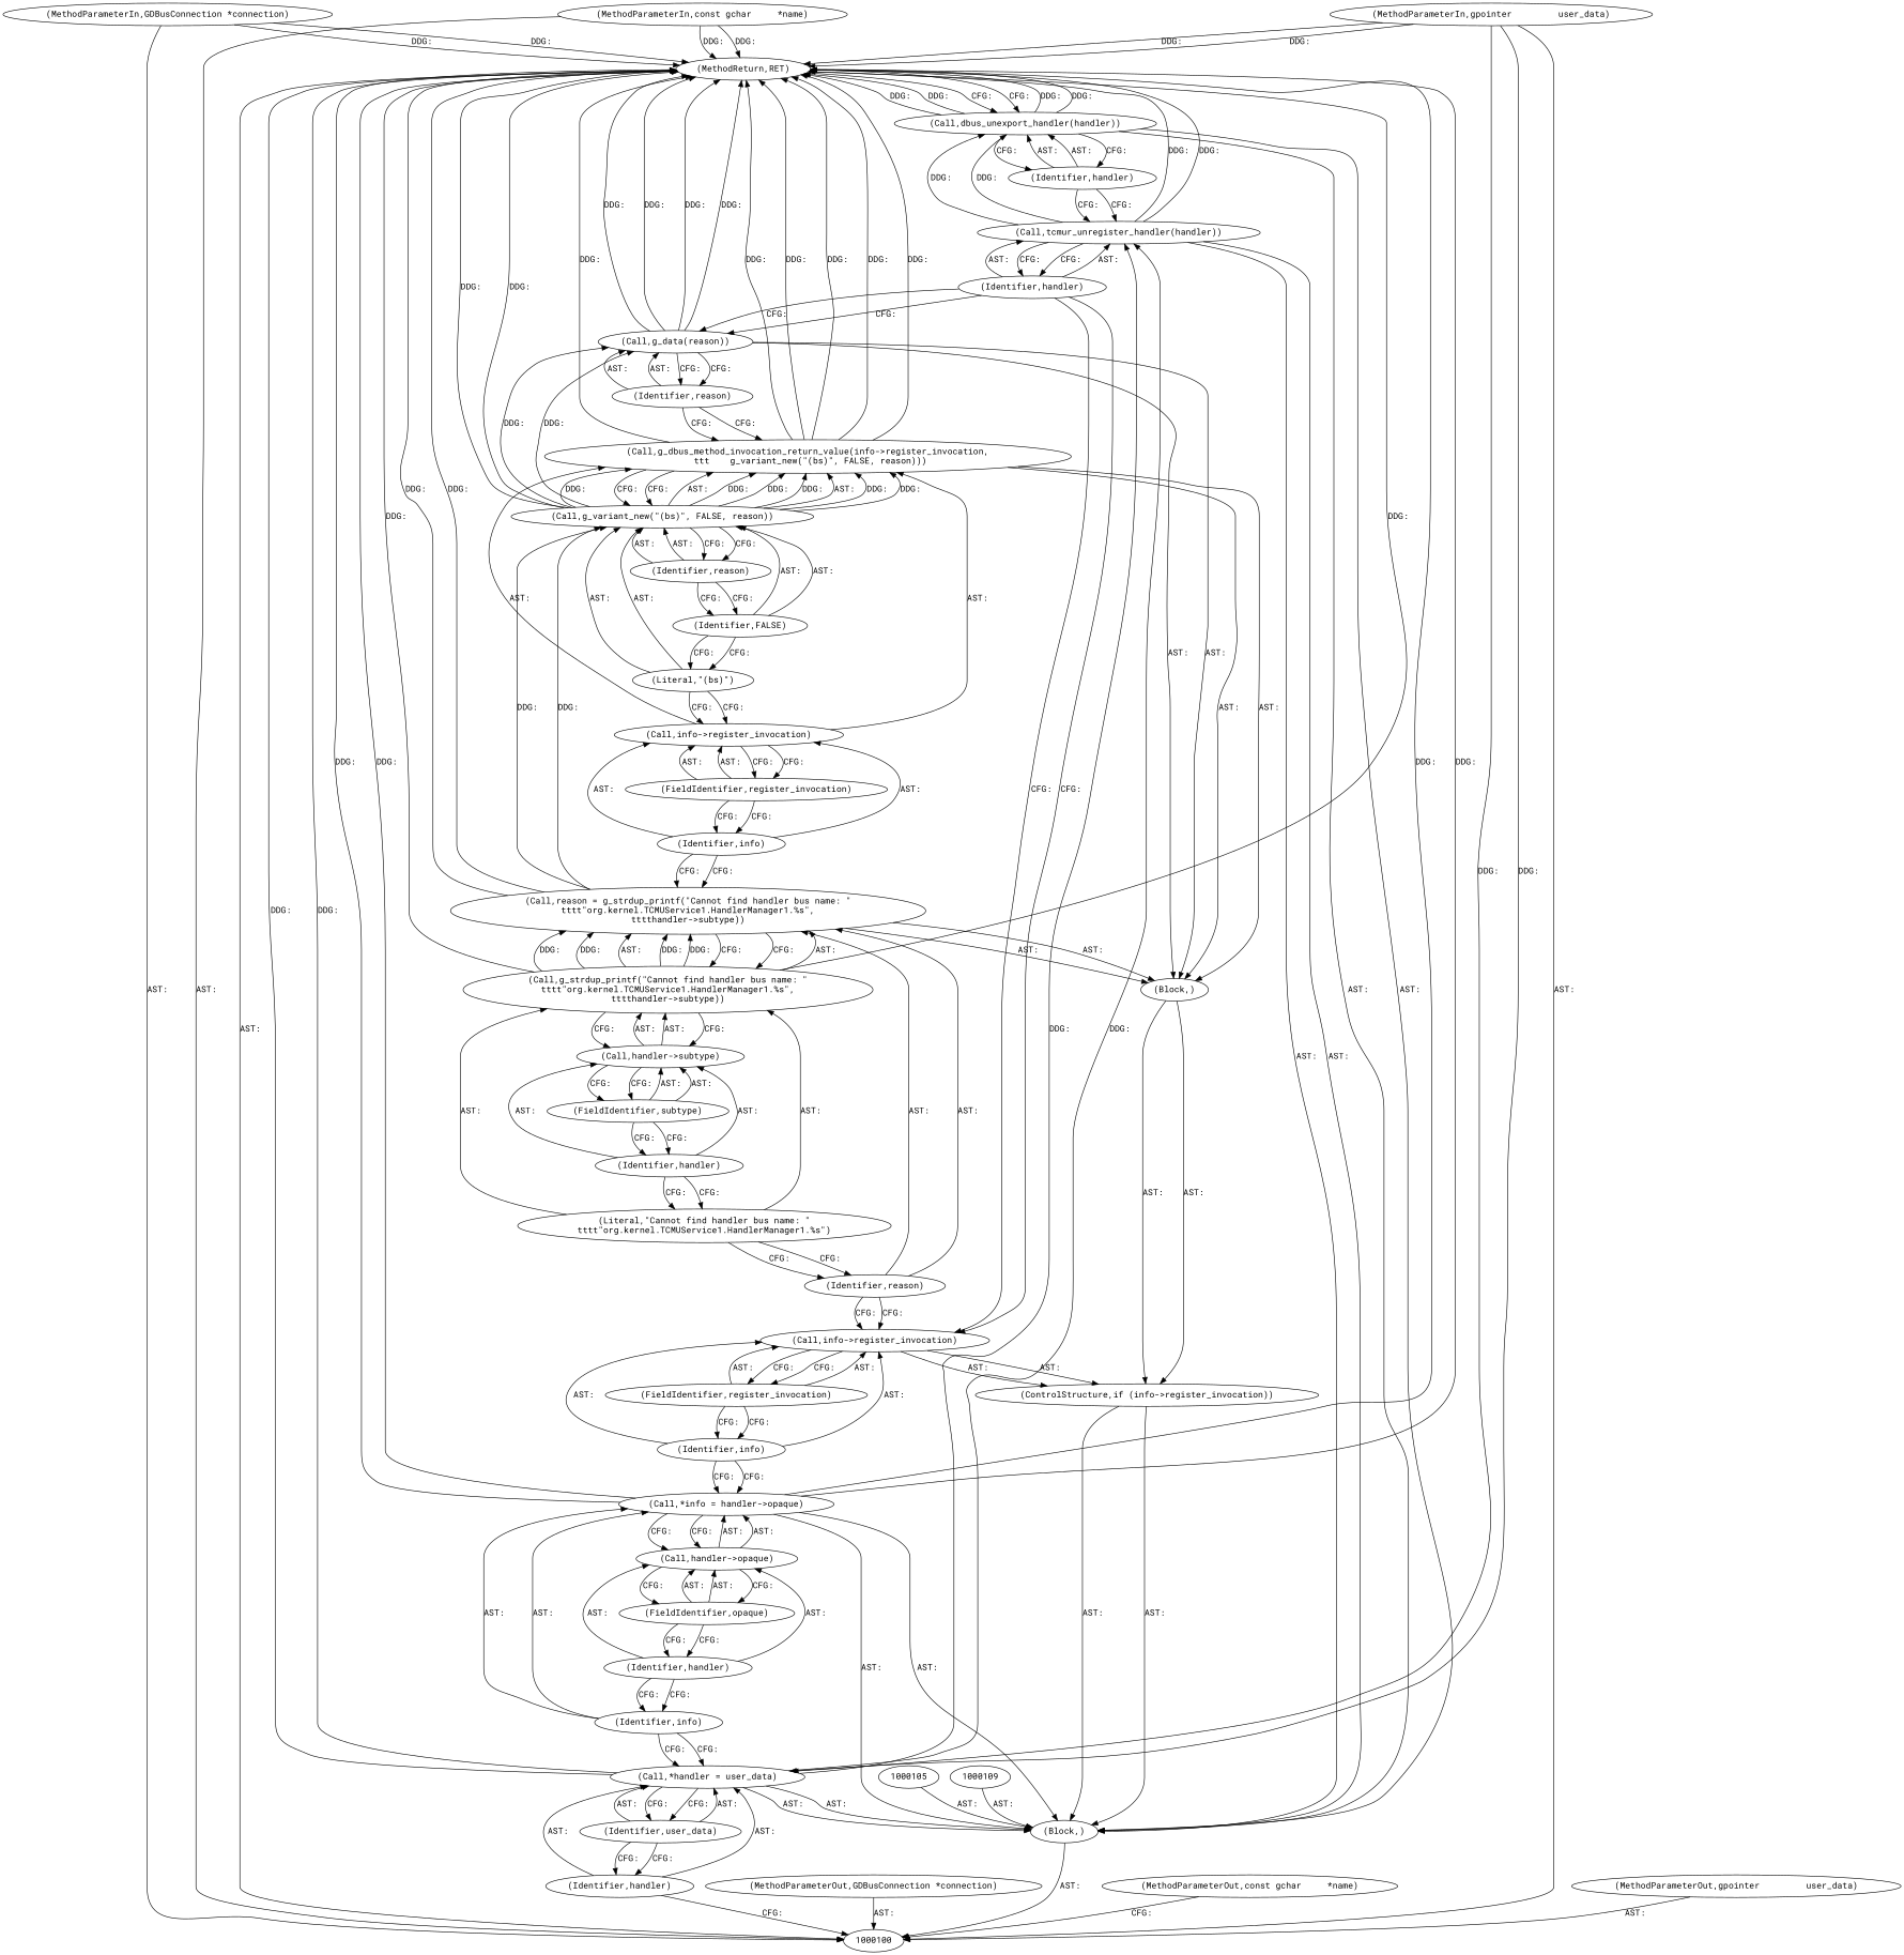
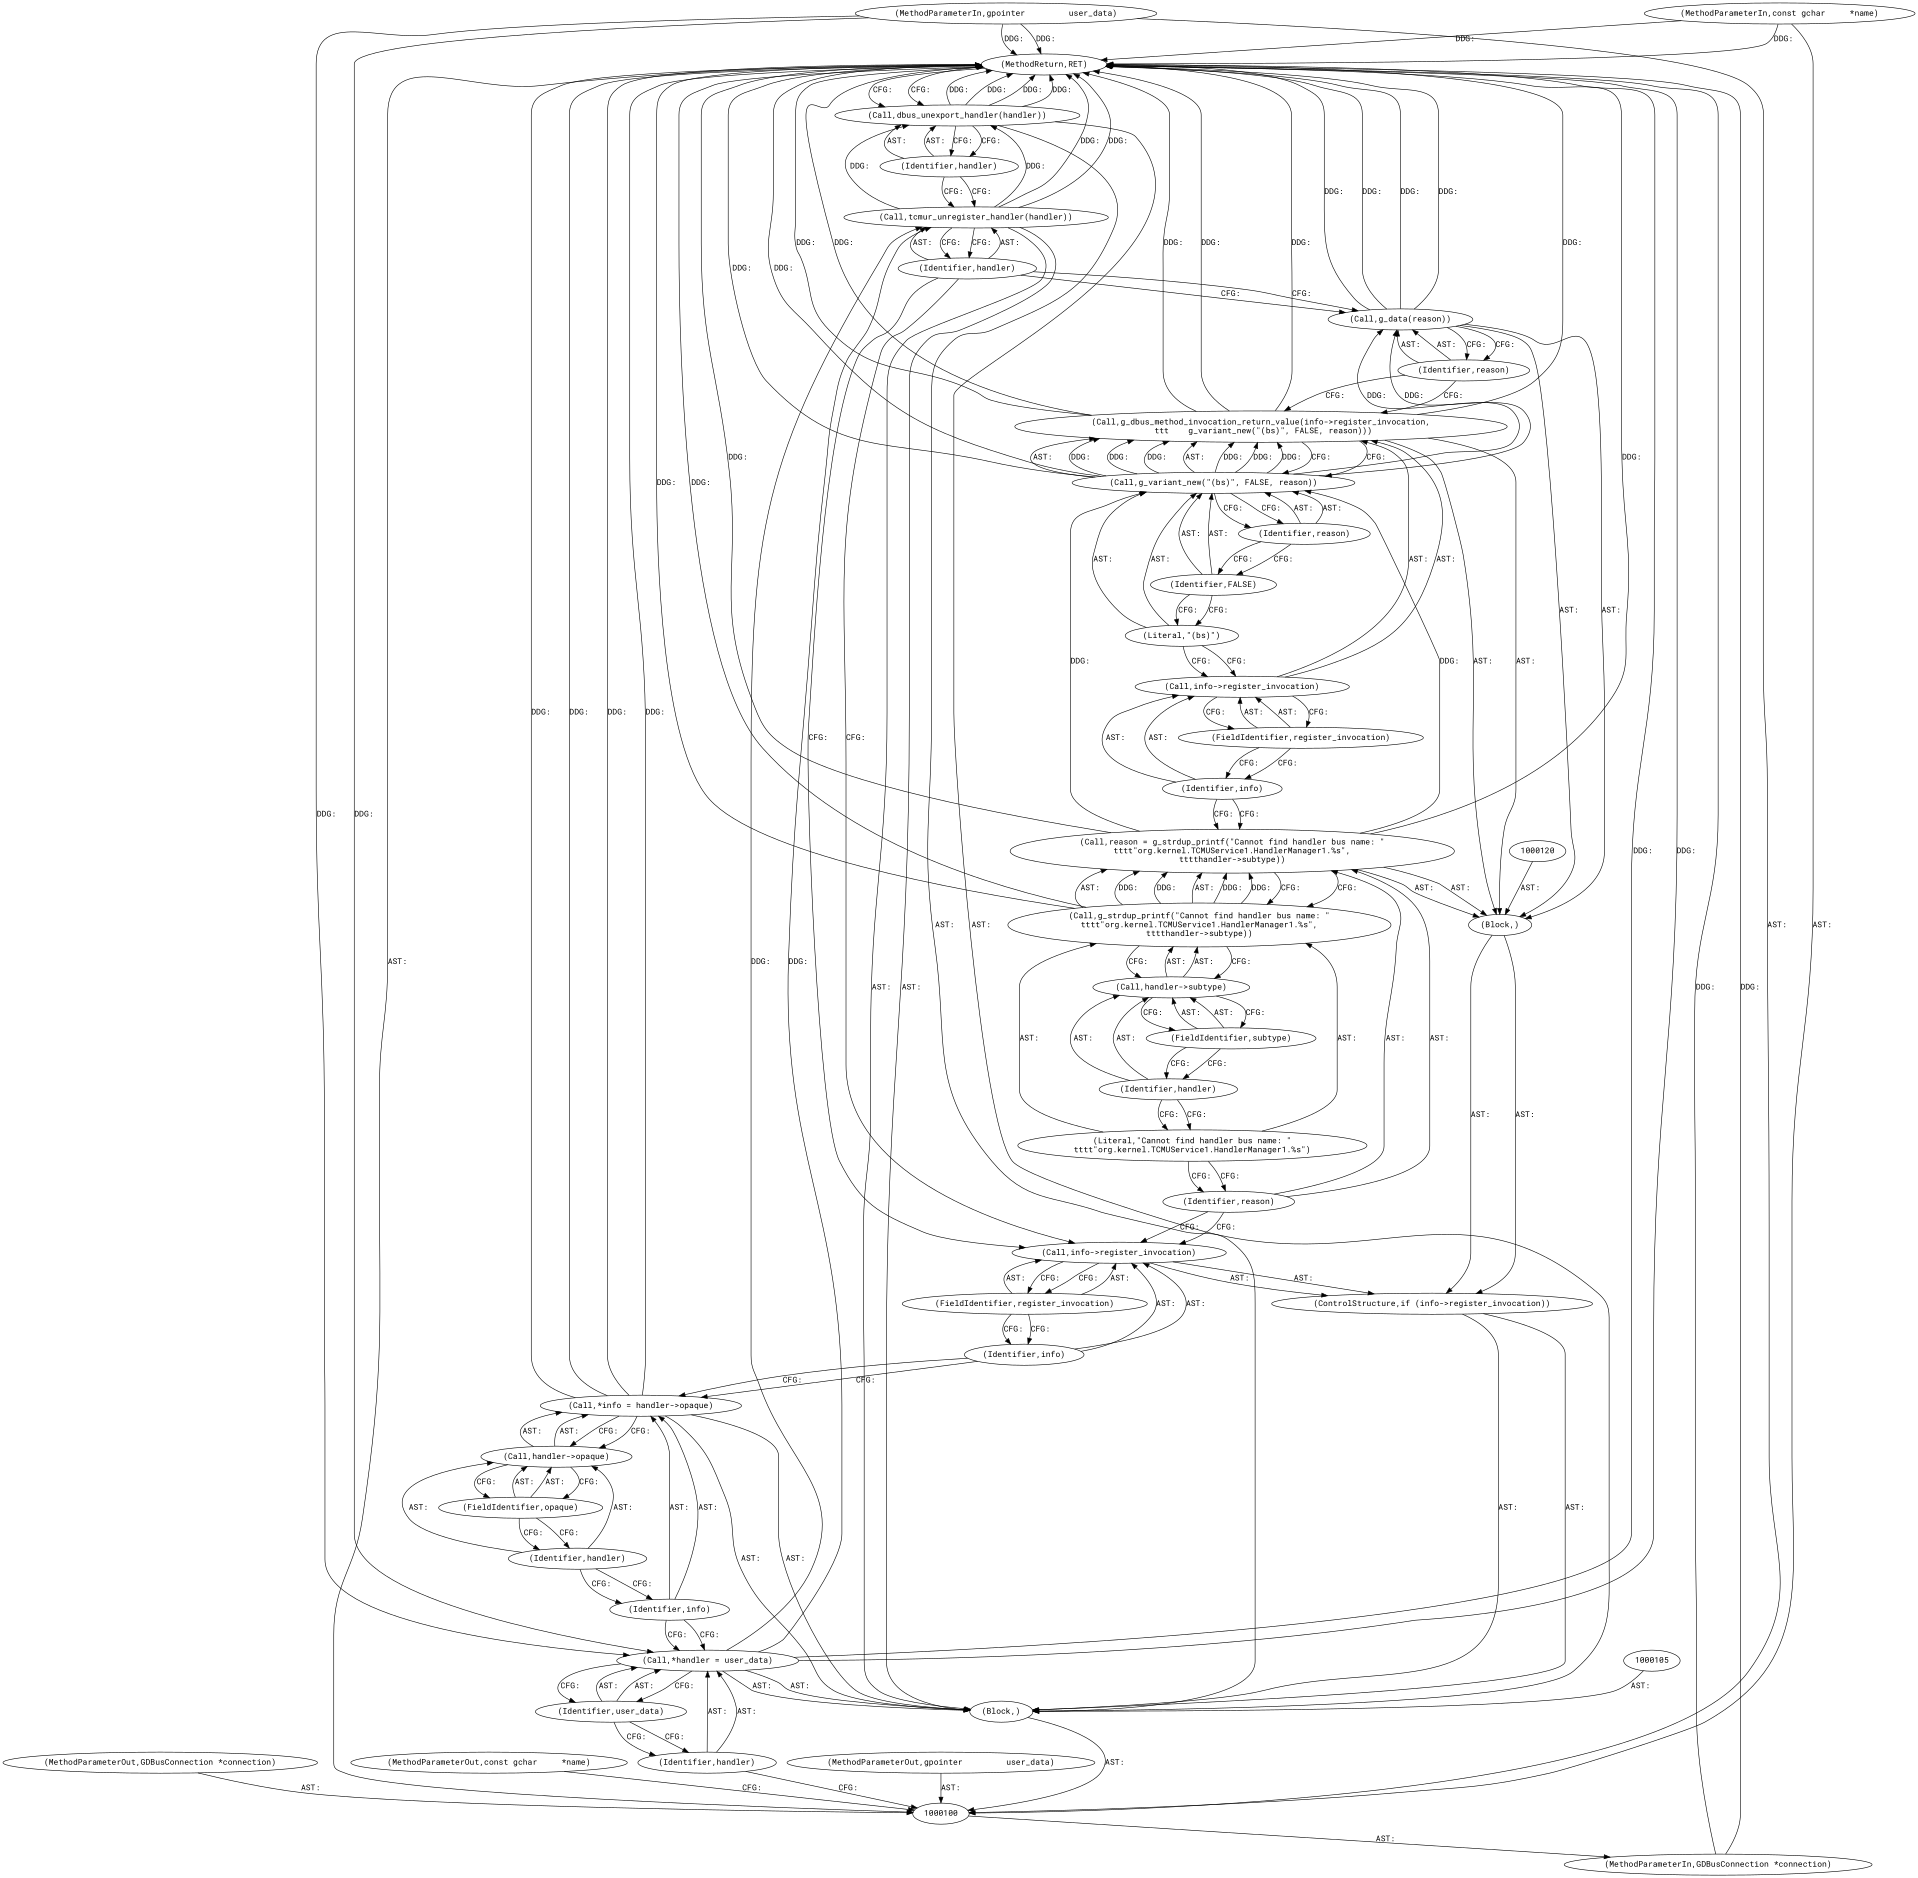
  digraph {
    fontname="Roboto Mono"
    node [fontname="Roboto Mono"]
    edge [fontname="Roboto Mono"]
    n1 [label="(MethodReturn,RET)"]
    n2 [label="(Call,dbus_unexport_handler(handler))"]
    1000100
    n4 [label="(Block,)"]
    n5 [label="(Identifier,handler)"]
    n6 [label="(MethodParameterIn,GDBusConnection *connection)"]
    n7 [label="(MethodParameterOut,GDBusConnection *connection)"]
    n8 [label="(Call,g_strdup_printf(\"Cannot find handler bus name: \"\n\t\t\t\t\"org.kernel.TCMUService1.HandlerManager1.%s\",\n\t\t\t\thandler->subtype))"]
    n9 [label="(Call,reason = g_strdup_printf(\"Cannot find handler bus name: \"\n\t\t\t\t\"org.kernel.TCMUService1.HandlerManager1.%s\",\n\t\t\t\thandler->subtype))"]
    n10 [label="(Call,handler->subtype)"]
    n11 [label="(Call,g_variant_new(\"(bs)\", FALSE, reason))"]
    n12 [label="(Block,)"]
    n13 [label="(FieldIdentifier,subtype)"]
    n14 [label="(Call,g_dbus_method_invocation_return_value(info->register_invocation,\n \t\t\t    g_variant_new(\"(bs)\", FALSE, reason)))"]
    n15 [label="(Identifier,reason)"]
    n16 [label="(Call,g_data(reason))"]
    n17 [label="(ControlStructure,if (info->register_invocation))"]
    n18 [label="(Identifier,reason)"]
    n19 [label="(Call,info->register_invocation)"]
    n20 [label="(FieldIdentifier,register_invocation)"]
    n21 [label="(Literal,\"Cannot find handler bus name: \"\n\t\t\t\t\"org.kernel.TCMUService1.HandlerManager1.%s\")"]
    n22 [label="(Identifier,handler)"]
    n23 [label="(Call,info->register_invocation)"]
    n24 [label="(FieldIdentifier,register_invocation)"]
    n25 [label="(Identifier,info)"]
    n26 [label="(Literal,\"(bs)\")"]
    n27 [label="(Identifier,FALSE)"]
    n28 [label="(Identifier,reason)"]
    n29 [label="(Call,tcmur_unregister_handler(handler))"]
    n30 [label="(Identifier,handler)"]
    n31 [label="(MethodParameterIn,const gchar     *name)"]
    n32 [label="(MethodParameterOut,const gchar     *name)"]
    n33 [label="(MethodParameterIn,gpointer         user_data)"]
    n34 [label="(Call,*handler = user_data)"]
    n35 [label="(Identifier,user_data)"]
    n36 [label="(MethodParameterOut,gpointer         user_data)"]
    n37 [label="(Identifier,handler)"]
    n38 [label="(Call,*info = handler->opaque)"]
    n39 [label="(Call,handler->opaque)"]
    n40 [label="(FieldIdentifier,opaque)"]
    n41 [label="(Identifier,info)"]
    n42 [label="(Identifier,handler)"]
    n43 [label="(Identifier,info)"]
    1000105
-   1000109
+   1000120
    n1 -> n2 [label="CFG: "]
    n1 -> n2 [label="CFG: "]
    n1 -> 1000100 [label="AST: "]
    n2 -> n1 [label="DDG: "]
    n2 -> n1 [label="DDG: "]
    n2 -> n1 [label="DDG: "]
    n2 -> n1 [label="DDG: "]
    n2 -> n4 [label="AST: "]
    n2 -> n4 [label="AST: "]
    n2 -> n5 [label="CFG: "]
    n2 -> n5 [label="CFG: "]
    n4 -> 1000100 [label="AST: "]
    n5 -> n2 [label="AST: "]
    n5 -> n2 [label="AST: "]
    n5 -> n29 [label="CFG: "]
    n5 -> n29 [label="CFG: "]
    n6 -> n1 [label="DDG: "]
    n6 -> n1 [label="DDG: "]
-   n6 -> 1000100 [label="AST: "]
+   1000100 -> n6 [label="AST: "]
    n7 -> 1000100 [label="AST: "]
    n8 -> n1 [label="DDG: "]
    n8 -> n1 [label="DDG: "]
    n8 -> n9 [label="AST: "]
    n8 -> n9 [label="DDG: "]
    n8 -> n9 [label="DDG: "]
    n8 -> n9 [label="AST: "]
    n8 -> n9 [label="DDG: "]
    n8 -> n9 [label="DDG: "]
    n8 -> n10 [label="CFG: "]
    n8 -> n10 [label="CFG: "]
    n9 -> n1 [label="DDG: "]
    n9 -> n1 [label="DDG: "]
    n9 -> n8 [label="CFG: "]
    n9 -> n8 [label="CFG: "]
    n9 -> n11 [label="DDG: "]
    n9 -> n11 [label="DDG: "]
    n9 -> n12 [label="AST: "]
    n9 -> n12 [label="AST: "]
    n10 -> n8 [label="AST: "]
    n10 -> n8 [label="AST: "]
    n10 -> n13 [label="CFG: "]
    n10 -> n13 [label="CFG: "]
    n11 -> n1 [label="DDG: "]
    n11 -> n1 [label="DDG: "]
    n11 -> n14 [label="AST: "]
    n11 -> n14 [label="DDG: "]
    n11 -> n14 [label="DDG: "]
    n11 -> n14 [label="DDG: "]
    n11 -> n14 [label="AST: "]
    n11 -> n14 [label="DDG: "]
    n11 -> n14 [label="DDG: "]
    n11 -> n14 [label="DDG: "]
    n11 -> n15 [label="CFG: "]
    n11 -> n15 [label="CFG: "]
    n11 -> n16 [label="DDG: "]
    n11 -> n16 [label="DDG: "]
    n12 -> n17 [label="AST: "]
    n12 -> n17 [label="AST: "]
    n13 -> n10 [label="AST: "]
    n13 -> n10 [label="AST: "]
    n13 -> n22 [label="CFG: "]
    n13 -> n22 [label="CFG: "]
    n14 -> n1 [label="DDG: "]
    n14 -> n1 [label="DDG: "]
    n14 -> n1 [label="DDG: "]
    n14 -> n1 [label="DDG: "]
    n14 -> n1 [label="DDG: "]
    n14 -> n1 [label="DDG: "]
    n14 -> n11 [label="CFG: "]
    n14 -> n11 [label="CFG: "]
    n14 -> n12 [label="AST: "]
    n14 -> n12 [label="AST: "]
    n15 -> n11 [label="AST: "]
    n15 -> n11 [label="AST: "]
    n15 -> n27 [label="CFG: "]
    n15 -> n27 [label="CFG: "]
    n16 -> n1 [label="DDG: "]
    n16 -> n1 [label="DDG: "]
    n16 -> n1 [label="DDG: "]
    n16 -> n1 [label="DDG: "]
    n16 -> n12 [label="AST: "]
    n16 -> n12 [label="AST: "]
    n16 -> n28 [label="CFG: "]
    n16 -> n28 [label="CFG: "]
    n17 -> n4 [label="AST: "]
    n17 -> n4 [label="AST: "]
    n18 -> n9 [label="AST: "]
    n18 -> n9 [label="AST: "]
    n18 -> n19 [label="CFG: "]
    n18 -> n19 [label="CFG: "]
    n19 -> n17 [label="AST: "]
    n19 -> n17 [label="AST: "]
    n19 -> n20 [label="CFG: "]
    n19 -> n20 [label="CFG: "]
    n20 -> n19 [label="AST: "]
    n20 -> n19 [label="AST: "]
    n20 -> n43 [label="CFG: "]
    n20 -> n43 [label="CFG: "]
    n21 -> n8 [label="AST: "]
    n21 -> n8 [label="AST: "]
    n21 -> n18 [label="CFG: "]
    n21 -> n18 [label="CFG: "]
    n22 -> n10 [label="AST: "]
    n22 -> n10 [label="AST: "]
    n22 -> n21 [label="CFG: "]
    n22 -> n21 [label="CFG: "]
    n23 -> n14 [label="AST: "]
    n23 -> n14 [label="AST: "]
    n23 -> n24 [label="CFG: "]
    n23 -> n24 [label="CFG: "]
    n24 -> n23 [label="AST: "]
    n24 -> n23 [label="AST: "]
    n24 -> n25 [label="CFG: "]
    n24 -> n25 [label="CFG: "]
    n25 -> n9 [label="CFG: "]
    n25 -> n9 [label="CFG: "]
    n25 -> n23 [label="AST: "]
    n25 -> n23 [label="AST: "]
    n26 -> n11 [label="AST: "]
    n26 -> n11 [label="AST: "]
    n26 -> n23 [label="CFG: "]
    n26 -> n23 [label="CFG: "]
    n27 -> n11 [label="AST: "]
    n27 -> n11 [label="AST: "]
    n27 -> n26 [label="CFG: "]
    n27 -> n26 [label="CFG: "]
    n28 -> n14 [label="CFG: "]
    n28 -> n14 [label="CFG: "]
    n28 -> n16 [label="AST: "]
    n28 -> n16 [label="AST: "]
    n29 -> n1 [label="DDG: "]
    n29 -> n1 [label="DDG: "]
    n29 -> n2 [label="DDG: "]
    n29 -> n2 [label="DDG: "]
    n29 -> n4 [label="AST: "]
    n29 -> n4 [label="AST: "]
    n29 -> n30 [label="CFG: "]
    n29 -> n30 [label="CFG: "]
    n30 -> n16 [label="CFG: "]
    n30 -> n16 [label="CFG: "]
    n30 -> n19 [label="CFG: "]
    n30 -> n19 [label="CFG: "]
    n30 -> n29 [label="AST: "]
    n30 -> n29 [label="AST: "]
    n31 -> n1 [label="DDG: "]
    n31 -> n1 [label="DDG: "]
    n31 -> 1000100 [label="AST: "]
    n32 -> 1000100 [label="CFG: "]
    n33 -> n1 [label="DDG: "]
    n33 -> n1 [label="DDG: "]
    n33 -> 1000100 [label="AST: "]
    n33 -> n34 [label="DDG: "]
    n33 -> n34 [label="DDG: "]
    n34 -> n1 [label="DDG: "]
    n34 -> n1 [label="DDG: "]
    n34 -> n4 [label="AST: "]
    n34 -> n4 [label="AST: "]
    n34 -> n29 [label="DDG: "]
    n34 -> n29 [label="DDG: "]
    n34 -> n35 [label="CFG: "]
    n34 -> n35 [label="CFG: "]
    n35 -> n34 [label="AST: "]
    n35 -> n34 [label="AST: "]
    n35 -> n37 [label="CFG: "]
    n35 -> n37 [label="CFG: "]
    n36 -> 1000100 [label="AST: "]
    n37 -> 1000100 [label="CFG: "]
    n37 -> n34 [label="AST: "]
    n37 -> n34 [label="AST: "]
    n38 -> n1 [label="DDG: "]
    n38 -> n1 [label="DDG: "]
    n38 -> n1 [label="DDG: "]
    n38 -> n1 [label="DDG: "]
    n38 -> n4 [label="AST: "]
    n38 -> n4 [label="AST: "]
    n38 -> n39 [label="CFG: "]
    n38 -> n39 [label="CFG: "]
    n39 -> n38 [label="AST: "]
    n39 -> n38 [label="AST: "]
    n39 -> n40 [label="CFG: "]
    n39 -> n40 [label="CFG: "]
    n40 -> n39 [label="AST: "]
    n40 -> n39 [label="AST: "]
    n40 -> n42 [label="CFG: "]
    n40 -> n42 [label="CFG: "]
    n41 -> n34 [label="CFG: "]
    n41 -> n34 [label="CFG: "]
    n41 -> n38 [label="AST: "]
    n41 -> n38 [label="AST: "]
    n42 -> n39 [label="AST: "]
    n42 -> n39 [label="AST: "]
    n42 -> n41 [label="CFG: "]
    n42 -> n41 [label="CFG: "]
    n43 -> n19 [label="AST: "]
    n43 -> n19 [label="AST: "]
    n43 -> n38 [label="CFG: "]
    n43 -> n38 [label="CFG: "]
    1000105 -> n4 [label="AST: "]
-   1000109 -> n4 [label="AST: "]
+   1000120 -> n12 [label="AST: "]
  }
